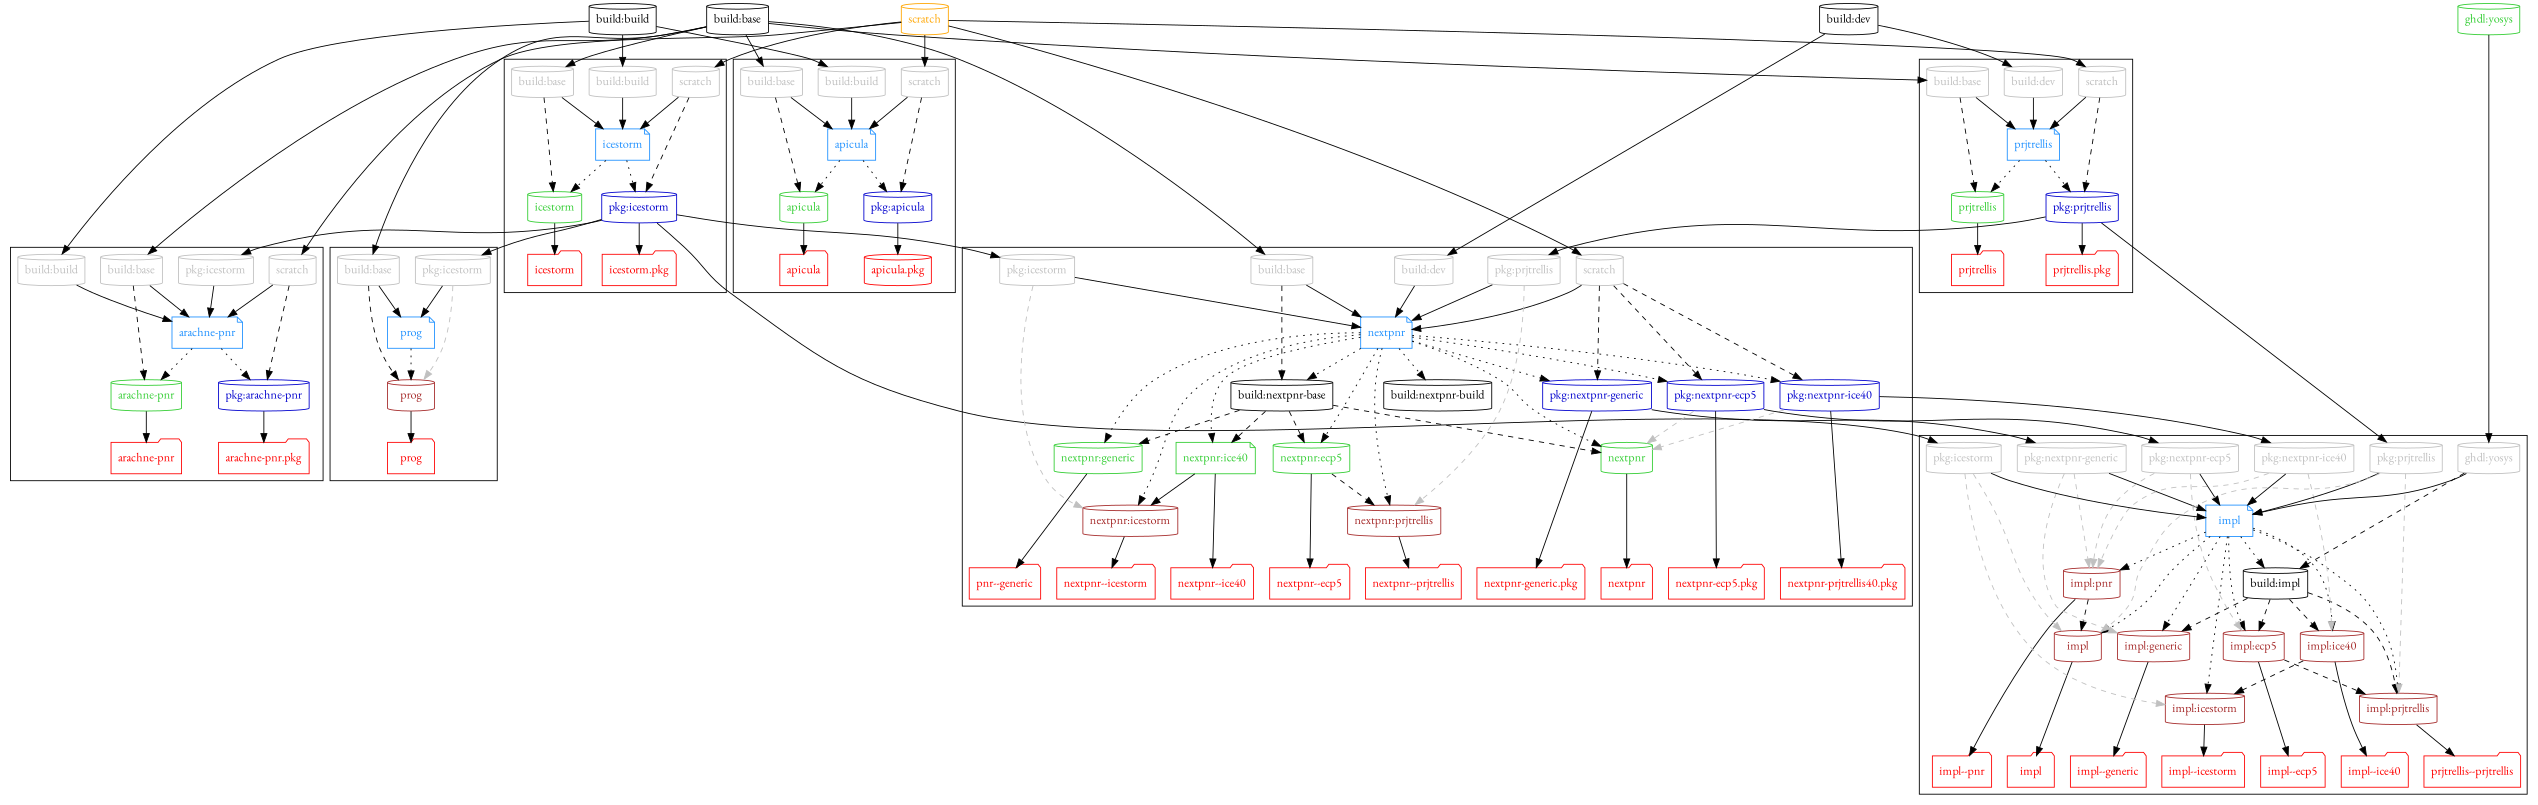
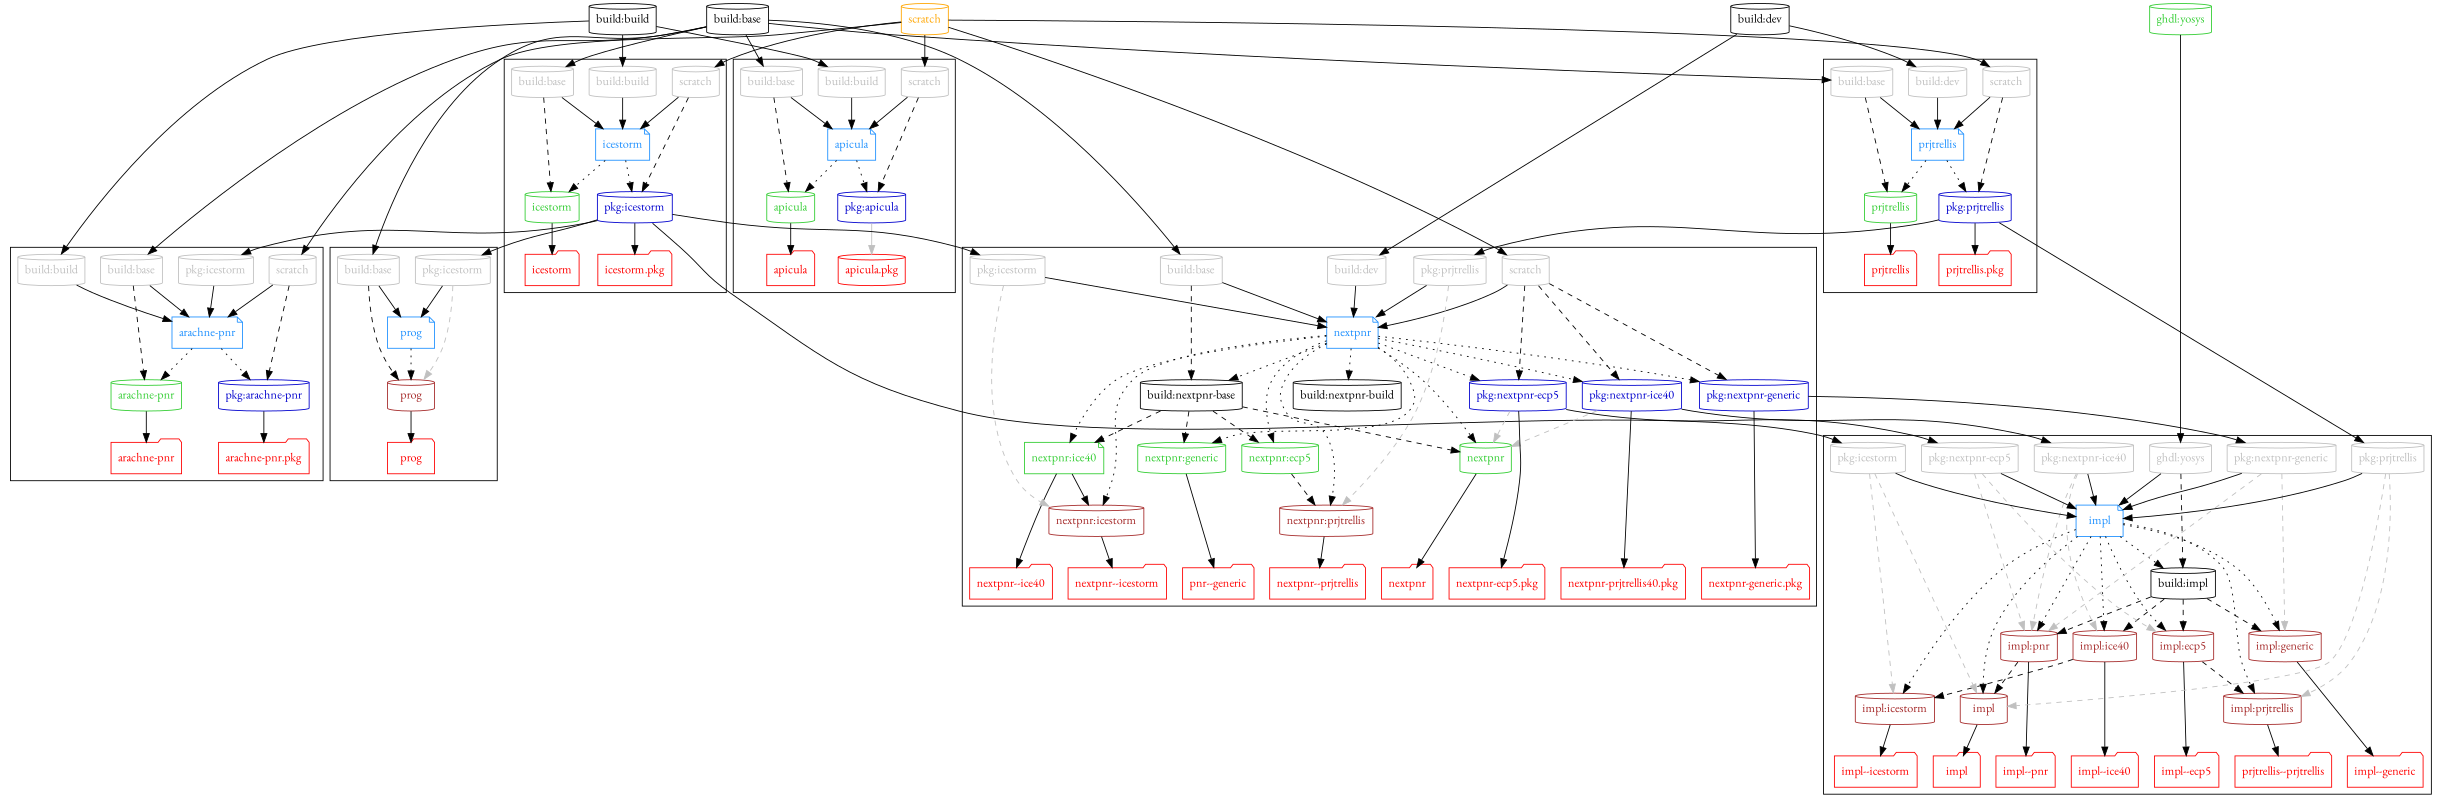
  digraph {
    fontname="EB Garamond"
    newrank=true
    node [color=grey fontcolor=grey fontname="EB Garamond" shape=cylinder]
    edge [fontname="EB Garamond"]
    n1 [color=dodgerblue fontcolor=dodgerblue label=apicula shape=note]
    n2 [color=dodgerblue fontcolor=dodgerblue label="arachne-pnr" shape=note]
    n3 [color=dodgerblue fontcolor=dodgerblue label=icestorm shape=note]
    n4 [color=dodgerblue fontcolor=dodgerblue label=impl shape=note]
    n5 [color=dodgerblue fontcolor=dodgerblue label=nextpnr shape=note]
    n6 [color=dodgerblue fontcolor=dodgerblue label=prjtrellis shape=note]
    n7 [color=dodgerblue fontcolor=dodgerblue label=prog shape=note]
    apicula [color=limegreen fontcolor=limegreen]
    "arachne-pnr" [color=limegreen fontcolor=limegreen]
    "ghdl:yosys" [color=limegreen fontcolor=limegreen]
    icestorm [color=limegreen fontcolor=limegreen]
    prjtrellis [color=limegreen fontcolor=limegreen]
    "nextpnr:ice40" [color=limegreen fontcolor=limegreen shape=note]
    "nextpnr:ecp5" [color=limegreen fontcolor=limegreen]
    "nextpnr:generic" [color=limegreen fontcolor=limegreen]
    nextpnr [color=limegreen fontcolor=limegreen]
    "pkg:apicula" [color=mediumblue fontcolor=mediumblue]
    "pkg:arachne-pnr" [color=mediumblue fontcolor=mediumblue]
    "pkg:icestorm" [color=mediumblue fontcolor=mediumblue]
    "pkg:prjtrellis" [color=mediumblue fontcolor=mediumblue]
    "pkg:nextpnr-generic" [color=mediumblue fontcolor=mediumblue]
    "pkg:nextpnr-ice40" [color=mediumblue fontcolor=mediumblue]
    "pkg:nextpnr-ecp5" [color=mediumblue fontcolor=mediumblue]
    "nextpnr:icestorm" [color=brown fontcolor=brown]
    "nextpnr:prjtrellis" [color=brown fontcolor=brown]
    "impl:generic" [color=brown fontcolor=brown]
    "impl:ice40" [color=brown fontcolor=brown]
    "impl:ecp5" [color=brown fontcolor=brown]
    "impl:icestorm" [color=brown fontcolor=brown]
    "impl:prjtrellis" [color=brown fontcolor=brown]
    "impl:pnr" [color=brown fontcolor=brown]
    impl [color=brown fontcolor=brown]
    prog [color=brown fontcolor=brown]
    "build:base" [color="" fontcolor=""]
    "build:build" [color="" fontcolor=""]
    "build:dev" [color="" fontcolor=""]
    scratch [color=orange fontcolor=orange]
    n38 [label="build:base"]
    n39 [label=scratch]
    n40 [label="build:base"]
    n41 [label=scratch]
    n42 [label=scratch]
    n43 [label="build:base"]
    n44 [label="ghdl:yosys"]
    "build:impl" [color="" fontcolor=""]
    n46 [label=scratch]
    n47 [label="build:base"]
    "build:nextpnr-base" [color="" fontcolor=""]
    n49 [label=scratch]
    n50 [label="build:base"]
    n51 [label="build:base"]
    n52 [label="pkg:nextpnr-generic"]
    n53 [label="pkg:nextpnr-ice40"]
    n54 [label="pkg:nextpnr-ecp5"]
    n55 [label="pkg:icestorm"]
    n56 [label="pkg:prjtrellis"]
    n57 [label="pkg:icestorm"]
    n58 [label="pkg:prjtrellis"]
    n59 [label="pkg:icestorm"]
    n60 [label="build:build"]
    n61 [color=red fontcolor=red label=apicula shape=folder]
    n62 [color=red fontcolor=red label="apicula.pkg"]
    n63 [label="pkg:icestorm"]
    n64 [label="build:build"]
    n65 [color=red fontcolor=red label="arachne-pnr" shape=folder]
    n66 [color=red fontcolor=red label="arachne-pnr.pkg" shape=folder]
    n67 [label="build:build"]
    n68 [color=red fontcolor=red label=icestorm shape=folder]
    n69 [color=red fontcolor=red label="icestorm.pkg" shape=folder]
    n70 [color=red fontcolor=red label="impl--generic" shape=folder]
    n71 [color=red fontcolor=red label="impl--ice40" shape=folder]
    n72 [color=red fontcolor=red label="impl--ecp5" shape=folder]
    n73 [color=red fontcolor=red label="impl--icestorm" shape=folder]
    n74 [color=red fontcolor=red label="prjtrellis--prjtrellis" shape=folder]
    n75 [color=red fontcolor=red label="impl--pnr" shape=folder]
    n76 [color=red fontcolor=red label=impl shape=folder]
    n77 [label="build:dev"]
    "build:nextpnr-build" [color="" fontcolor=""]
    n79 [color=red fontcolor=red label=nextpnr shape=folder]
    n80 [color=red fontcolor=red label="pnr--generic" shape=folder]
    n81 [color=red fontcolor=red label="nextpnr--ice40" shape=folder]
-   n82 [color=red fontcolor=red label="nextpnr--ecp5" shape=folder]
    n83 [color=red fontcolor=red label="nextpnr--icestorm" shape=folder]
    n84 [color=red fontcolor=red label="nextpnr--prjtrellis" shape=folder]
    n85 [color=red fontcolor=red label="nextpnr-generic.pkg" shape=folder]
    n86 [color=red fontcolor=red label="nextpnr-prjtrellis40.pkg" shape=folder]
    n87 [color=red fontcolor=red label="nextpnr-ecp5.pkg" shape=folder]
    n88 [label="build:dev"]
    n89 [color=red fontcolor=red label=prjtrellis shape=folder]
    n90 [color=red fontcolor=red label="prjtrellis.pkg" shape=folder]
    n91 [color=red fontcolor=red label=prog shape=folder]
    subgraph sub_1 {
      n1
      n2
      n3
      n4
      n5
      n6
      n7
    }
    subgraph sub_2 {
      "build:base"
      "build:build"
      "build:dev"
      subgraph sub_3 {
        apicula
        "arachne-pnr"
        "ghdl:yosys"
        icestorm
        prjtrellis
        "nextpnr:ice40"
        "nextpnr:ecp5"
        "nextpnr:generic"
        nextpnr
      }
      subgraph sub_4 {
        "pkg:apicula"
        "pkg:arachne-pnr"
        "pkg:icestorm"
        "pkg:prjtrellis"
        "pkg:nextpnr-generic"
        "pkg:nextpnr-ice40"
        "pkg:nextpnr-ecp5"
      }
      subgraph sub_5 {
        "nextpnr:icestorm"
        "nextpnr:prjtrellis"
        "impl:generic"
        "impl:ice40"
        "impl:ecp5"
        "impl:icestorm"
        "impl:prjtrellis"
        "impl:pnr"
        impl
        prog
      }
    }
    subgraph sub_6 {
      scratch
    }
    subgraph sub_7 {
      rank=same
      "ghdl:yosys"
      "build:base"
      "build:build"
      "build:dev"
      scratch
    }
    subgraph sub_8 {
      rank=same
      n3
      n6
    }
    subgraph sub_9 {
      rank=same
      n5
      n7
    }
    subgraph sub_10 {
      apicula
      "arachne-pnr"
      icestorm
      prjtrellis
      "nextpnr:ice40"
      "nextpnr:ecp5"
      "nextpnr:generic"
      nextpnr
      "pkg:apicula"
      "pkg:arachne-pnr"
      "pkg:icestorm"
      "pkg:prjtrellis"
      "pkg:nextpnr-generic"
      "pkg:nextpnr-ice40"
      "pkg:nextpnr-ecp5"
      "nextpnr:icestorm"
      "nextpnr:prjtrellis"
      "impl:generic"
      "impl:ice40"
      "impl:ecp5"
      "impl:icestorm"
      "impl:prjtrellis"
      "impl:pnr"
      impl
      prog
      n38
      n39
      n40
      n41
      n42
      n43
      n44
      "build:impl"
      n46
      n47
      "build:nextpnr-base"
      n49
      n50
      n51
    }
    subgraph sub_11 {
      nextpnr
      "pkg:nextpnr-ice40"
      "pkg:nextpnr-ecp5"
      "nextpnr:icestorm"
      "nextpnr:prjtrellis"
      "impl:generic"
      "impl:ice40"
      "impl:ecp5"
      "impl:icestorm"
      "impl:prjtrellis"
      "impl:pnr"
      impl
      prog
      n52
      n53
      n54
      n55
      n56
      n57
      n58
      n59
    }
    subgraph cluster_12 {
      n1
      apicula
      "pkg:apicula"
      subgraph sub_13 {
        rank=same
        n38
        n39
        n60
      }
      subgraph sub_14 {
        rank=same
        n61
        n62
      }
    }
    subgraph cluster_15 {
      n2
      "arachne-pnr"
      "pkg:arachne-pnr"
      subgraph sub_16 {
        rank=same
        n40
        n41
        n63
        n64
      }
      subgraph sub_17 {
        rank=same
        n65
        n66
      }
    }
    subgraph cluster_18 {
      n3
      subgraph sub_19 {
        rank=same
        n42
        n43
        n67
      }
      subgraph sub_20 {
        rank=same
        icestorm
        "pkg:icestorm"
      }
      subgraph sub_21 {
        rank=same
        n68
        n69
      }
    }
    subgraph cluster_22 {
      n4
      "impl:generic"
      "impl:ice40"
      "impl:ecp5"
      "impl:icestorm"
      "impl:prjtrellis"
      "impl:pnr"
      impl
      subgraph sub_23 {
        rank=same
        n44
        n52
        n53
        n54
        n55
        n56
      }
      subgraph sub_24 {
        "build:impl"
      }
      subgraph sub_25 {
        rank=same
        n70
        n71
        n72
        n73
        n74
        n75
        n76
      }
    }
    subgraph cluster_26 {
      n5
      subgraph sub_27 {
        rank=same
        n46
        n47
        n57
        n58
        n77
      }
      subgraph sub_28 {
        "build:nextpnr-base"
        "build:nextpnr-build"
      }
      subgraph sub_29 {
        rank=same
        "build:nextpnr-base"
        "build:nextpnr-build"
      }
      subgraph sub_30 {
        rank=same
        "nextpnr:ice40"
        "nextpnr:ecp5"
        "nextpnr:generic"
        nextpnr
      }
      subgraph sub_31 {
        rank=same
        "nextpnr:icestorm"
        "nextpnr:prjtrellis"
      }
      subgraph sub_32 {
        rank=same
        "pkg:nextpnr-generic"
        "pkg:nextpnr-ice40"
        "pkg:nextpnr-ecp5"
      }
      subgraph sub_33 {
        rank=same
        n79
        n80
        n81
-       n82
        n83
        n84
        n85
        n86
        n87
      }
    }
    subgraph cluster_34 {
      n6
      subgraph sub_35 {
        rank=same
        n49
        n50
        n88
      }
      subgraph sub_36 {
        rank=same
        prjtrellis
        "pkg:prjtrellis"
      }
      subgraph sub_37 {
        rank=same
        n89
        n90
      }
    }
    subgraph cluster_38 {
      n7
      prog
      n91
      subgraph sub_39 {
        rank=same
        n51
        n59
      }
    }
    n1 -> apicula [style=dotted]
    n1 -> "pkg:apicula" [style=dotted]
    n2 -> "arachne-pnr" [style=dotted]
    n2 -> "pkg:arachne-pnr" [style=dotted]
    n3 -> icestorm [style=dotted]
    n3 -> "pkg:icestorm" [style=dotted]
    n4 -> "impl:generic" [style=dotted]
    n4 -> "impl:ice40" [style=dotted]
    n4 -> "impl:ecp5" [style=dotted]
    n4 -> "impl:icestorm" [style=dotted]
    n4 -> "impl:prjtrellis" [style=dotted]
    n4 -> "impl:pnr" [style=dotted]
    n4 -> impl [style=dotted]
    n4 -> "build:impl" [style=dotted]
    n5 -> "nextpnr:ice40" [style=dotted]
    n5 -> "nextpnr:ecp5" [style=dotted]
    n5 -> "nextpnr:generic" [style=dotted]
    n5 -> nextpnr [style=dotted]
    n5 -> "pkg:nextpnr-generic" [style=dotted]
    n5 -> "pkg:nextpnr-ice40" [style=dotted]
    n5 -> "pkg:nextpnr-ecp5" [style=dotted]
    n5 -> "nextpnr:icestorm" [style=dotted]
    n5 -> "nextpnr:prjtrellis" [style=dotted]
    n5 -> "build:nextpnr-base" [style=dotted]
    n5 -> "build:nextpnr-build" [style=dotted]
    n6 -> prjtrellis [style=dotted]
    n6 -> "pkg:prjtrellis" [style=dotted]
    n7 -> prog [style=dotted]
    apicula -> n61
    "arachne-pnr" -> n65
    "ghdl:yosys" -> n44
    icestorm -> n68
    prjtrellis -> n89
    "nextpnr:ice40" -> "nextpnr:icestorm" [style=solid]
    "nextpnr:ice40" -> n81
    "nextpnr:ecp5" -> "nextpnr:prjtrellis" [style=dashed]
-   "nextpnr:ecp5" -> n82
    "nextpnr:generic" -> n80
    nextpnr -> n79
-   "pkg:apicula" -> n62
+   "pkg:apicula" -> n62 [color=grey]
    "pkg:arachne-pnr" -> n66
    "pkg:icestorm" -> n55
    "pkg:icestorm" -> n57
    "pkg:icestorm" -> n59
    "pkg:icestorm" -> n63
    "pkg:icestorm" -> n69
    "pkg:prjtrellis" -> n56
    "pkg:prjtrellis" -> n58
    "pkg:prjtrellis" -> n90
    "pkg:nextpnr-generic" -> n52
    "pkg:nextpnr-generic" -> n85
    "pkg:nextpnr-ice40" -> nextpnr [color=grey style=dashed]
    "pkg:nextpnr-ice40" -> n53
    "pkg:nextpnr-ice40" -> n86
    "pkg:nextpnr-ecp5" -> nextpnr [color=grey style=dashed]
    "pkg:nextpnr-ecp5" -> n54
    "pkg:nextpnr-ecp5" -> n87
    "nextpnr:icestorm" -> n83
    "nextpnr:prjtrellis" -> n84
    "impl:generic" -> n70
    "impl:ice40" -> "impl:icestorm" [style=dashed]
    "impl:ice40" -> n71
    "impl:ecp5" -> "impl:prjtrellis" [style=dashed]
    "impl:ecp5" -> n72
    "impl:icestorm" -> n73
    "impl:prjtrellis" -> n74
    "impl:pnr" -> impl [style=dashed]
    "impl:pnr" -> n75
    impl -> n76
    prog -> n91
    "build:base" -> n38
    "build:base" -> n40
    "build:base" -> n43
    "build:base" -> n47
    "build:base" -> n50
    "build:base" -> n51
    "build:build" -> n60
    "build:build" -> n64
    "build:build" -> n67
    "build:dev" -> n77
    "build:dev" -> n88
    scratch -> n39
    scratch -> n41
    scratch -> n42
    scratch -> n46
    scratch -> n49
    n38 -> n1
    n38 -> apicula [style=dashed]
    n39 -> n1
    n39 -> "pkg:apicula" [style=dashed]
    n40 -> n2
    n40 -> "arachne-pnr" [style=dashed]
    n41 -> n2
    n41 -> "pkg:arachne-pnr" [style=dashed]
    n42 -> n3
    n42 -> "pkg:icestorm" [style=dashed]
    n43 -> n3
    n43 -> icestorm [style=dashed]
    n44 -> n4
    n44 -> "build:impl" [style=dashed]
    "build:impl" -> "impl:generic" [style=dashed]
    "build:impl" -> "impl:ice40" [style=dashed]
    "build:impl" -> "impl:ecp5" [style=dashed]
-   "build:impl" -> "impl:prjtrellis" [style=dashed]
+   "build:impl" -> "impl:pnr" [style=dashed]
    n46 -> n5
    n46 -> "pkg:nextpnr-generic" [style=dashed]
    n46 -> "pkg:nextpnr-ice40" [style=dashed]
    n46 -> "pkg:nextpnr-ecp5" [style=dashed]
    n47 -> n5
    n47 -> "build:nextpnr-base" [style=dashed]
    "build:nextpnr-base" -> "nextpnr:ice40" [style=dashed]
    "build:nextpnr-base" -> "nextpnr:ecp5" [style=dashed]
    "build:nextpnr-base" -> "nextpnr:generic" [style=dashed]
    "build:nextpnr-base" -> nextpnr [style=dashed]
    n49 -> n6
    n49 -> "pkg:prjtrellis" [style=dashed]
    n50 -> n6
    n50 -> prjtrellis [style=dashed]
    n51 -> n7
    n51 -> prog [style=dashed]
    n52 -> n4
    n52 -> "impl:generic" [color=grey style=dashed]
    n52 -> "impl:pnr" [color=grey style=dashed]
    n53 -> n4
    n53 -> "impl:ice40" [color=grey style=dashed]
    n53 -> "impl:pnr" [color=grey style=dashed]
    n54 -> n4
    n54 -> "impl:ecp5" [color=grey style=dashed]
    n54 -> "impl:pnr" [color=grey style=dashed]
    n55 -> n4
    n55 -> "impl:icestorm" [color=grey style=dashed]
    n55 -> impl [color=grey style=dashed]
    n56 -> n4
    n56 -> "impl:prjtrellis" [color=grey style=dashed]
    n56 -> impl [color=grey style=dashed]
    n57 -> n5
    n57 -> "nextpnr:icestorm" [color=grey style=dashed]
    n58 -> n5
    n58 -> "nextpnr:prjtrellis" [color=grey style=dashed]
    n59 -> n7
    n59 -> prog [color=grey style=dashed]
    n60 -> n1
    n63 -> n2
    n64 -> n2
    n67 -> n3
    n77 -> n5
    n88 -> n6
  }
